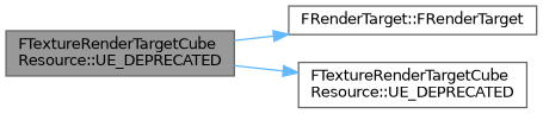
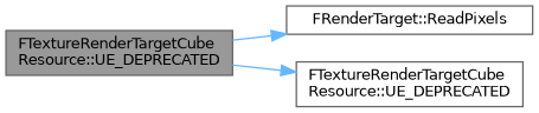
  digraph {
    rankdir=LR
    node [color=grey40 fillcolor=white fontname=Helvetica fontsize=10 shape=box style=filled]
    edge [color=steelblue1 fontname=Helvetica fontsize=10 labelfontname=Helvetica labelfontsize=10 style=solid]
    n1 [color=gray40 fillcolor=grey60 fontcolor=black height=0.2 label="FTextureRenderTargetCube\lResource::UE_DEPRECATED" width=0.4]
-   n2 [height=0.2 label="FRenderTarget::FRenderTarget" width=0.4]
+   n2 [height=0.2 label="FRenderTarget::ReadPixels" width=0.4]
    n3 [height=0.2 label="FTextureRenderTargetCube\lResource::UE_DEPRECATED" width=0.4]
    n1 -> n2
    n1 -> n3
  }
